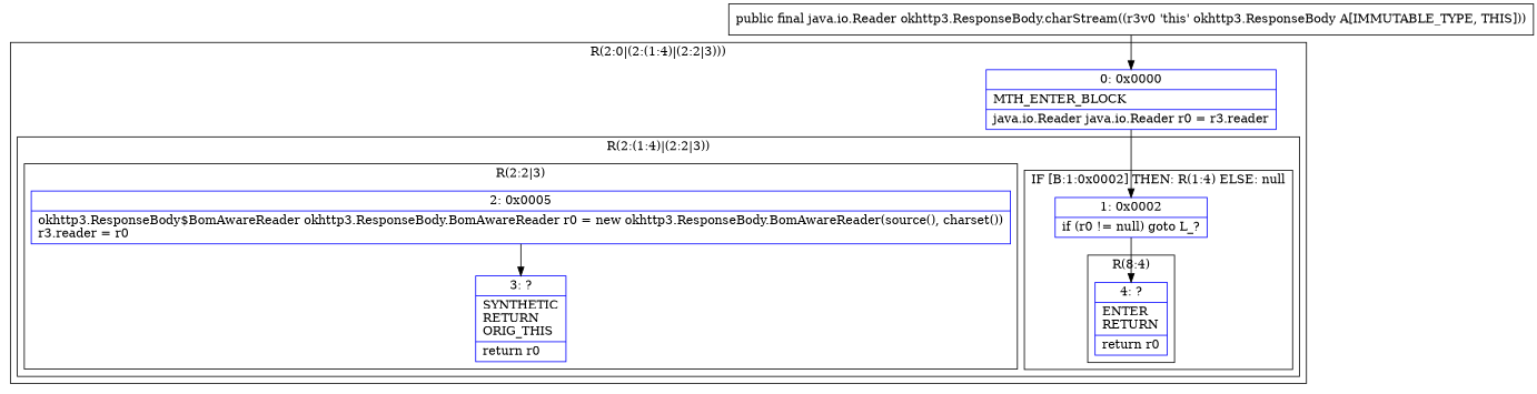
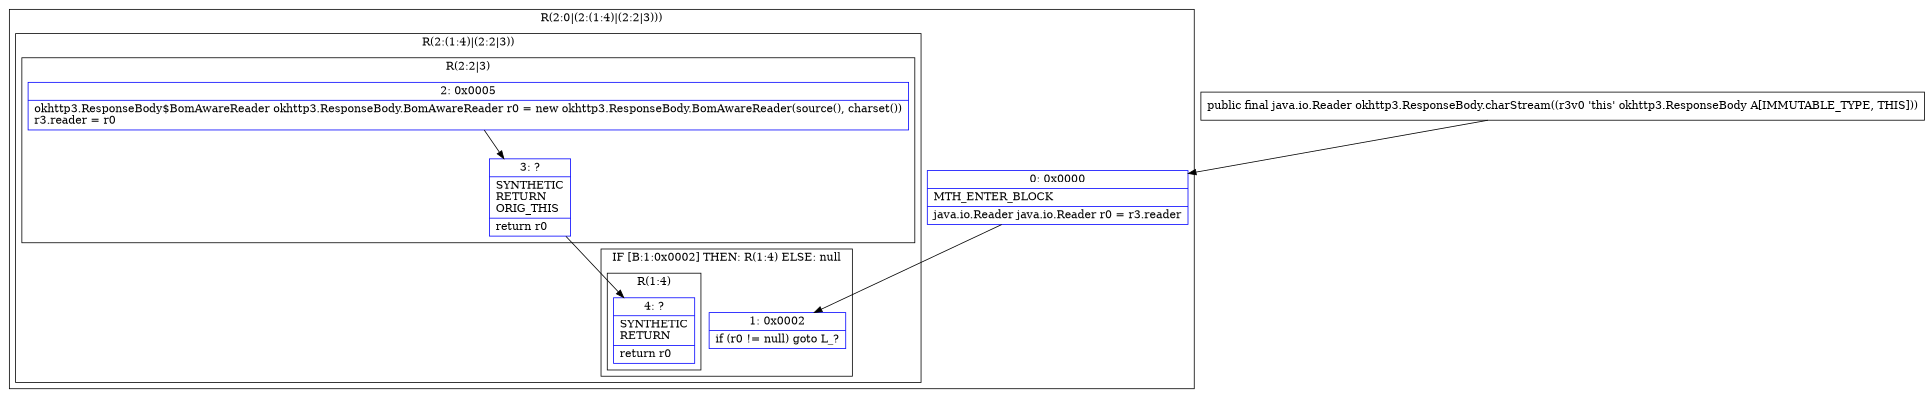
  digraph {
    node [color=blue shape=record]
-   n1 [label="{4\:\ ?|ENTER\lRETURN\l|return r0\l}"]
+   n1 [label="{4\:\ ?|SYNTHETIC\lRETURN\l|return r0\l}"]
    n2 [label="{1\:\ 0x0002|if (r0 != null) goto L_?\l}"]
    n3 [label="{2\:\ 0x0005|okhttp3.ResponseBody$BomAwareReader okhttp3.ResponseBody.BomAwareReader r0 = new okhttp3.ResponseBody.BomAwareReader(source(), charset())\lr3.reader = r0\l}"]
    n4 [label="{3\:\ ?|SYNTHETIC\lRETURN\lORIG_THIS\l|return r0\l}"]
    n5 [label="{0\:\ 0x0000|MTH_ENTER_BLOCK\l|java.io.Reader java.io.Reader r0 = r3.reader\l}"]
    n6 [label="{public final java.io.Reader okhttp3.ResponseBody.charStream((r3v0 'this' okhttp3.ResponseBody A[IMMUTABLE_TYPE, THIS])) }" color=""]
    subgraph cluster_1 {
      label="R(2:0|(2:(1:4)|(2:2|3)))"
      n5
      subgraph cluster_2 {
        label="R(2:(1:4)|(2:2|3))"
        subgraph cluster_3 {
          label="IF [B:1:0x0002] THEN: R(1:4) ELSE: null"
          n2
          subgraph cluster_4 {
-           label="R(8:4)"
+           label="R(1:4)"
            n1
          }
        }
        subgraph cluster_5 {
          label="R(2:2|3)"
          n3
          n4
        }
      }
    }
-   n2 -> n1
+   n4 -> n1
    n3 -> n4
    n5 -> n2
    n6 -> n5
  }
